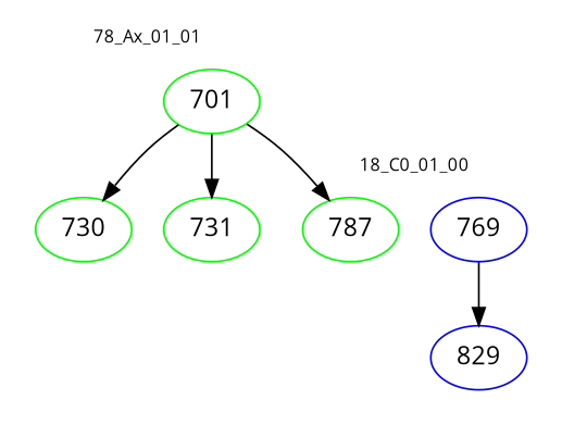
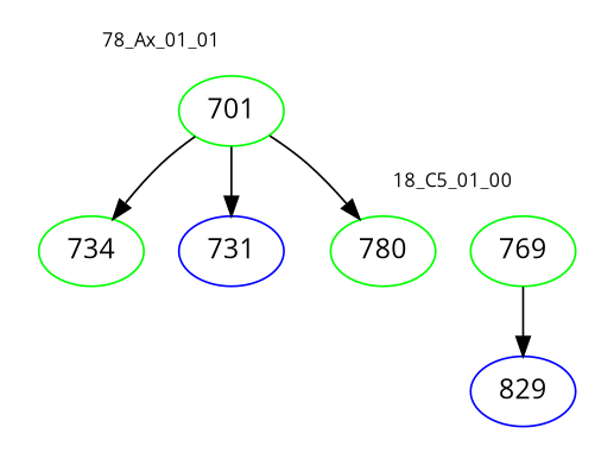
  digraph {
    fontname="Open Sans"
    node [color=green fontname="Open Sans"]
    edge [color=black fontname="Open Sans"]
    n1 [label=701]
-   n2 [label=730]
-   n3 [label=731]
-   n4 [color=blue label=769]
+   n2 [label=734]
+   n3 [color=blue label=731]
+   n4 [label=769]
    n5 [color=blue label=829]
-   n6 [label=787]
+   n6 [label=780]
    subgraph cluster_1 {
      color=white
      fontsize=10
      label="78_Ax_01_01"
      n1
      n2
      n3
    }
    subgraph cluster_2 {
      color=white
      fontsize=10
-     label="18_C0_01_00"
+     label="18_C5_01_00"
      n4
      n5
      n6
    }
    n1 -> n2
    n1 -> n3
    n1 -> n6
    n4 -> n5
  }
